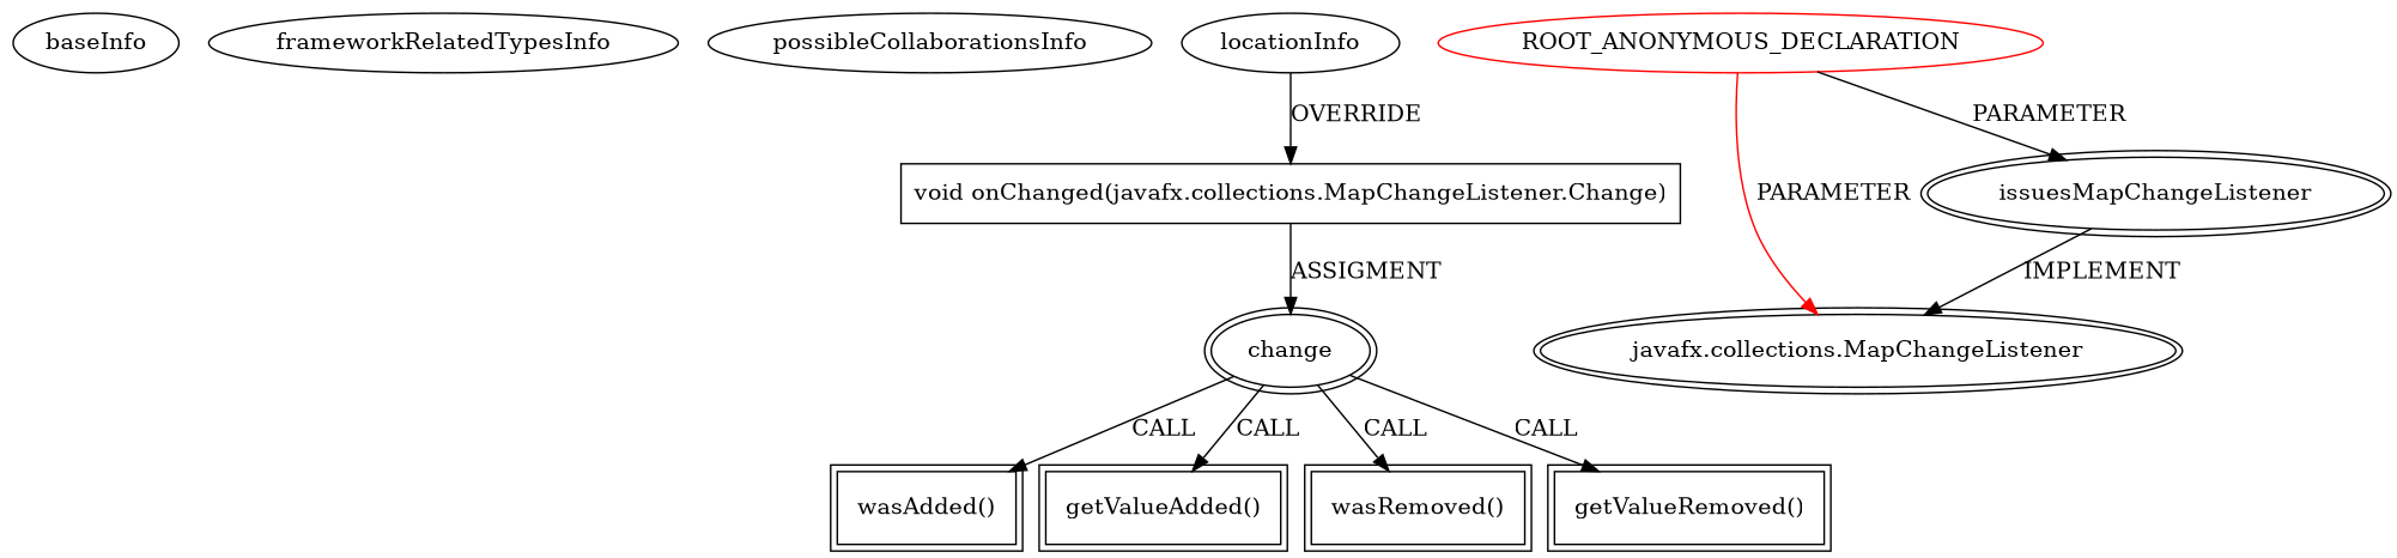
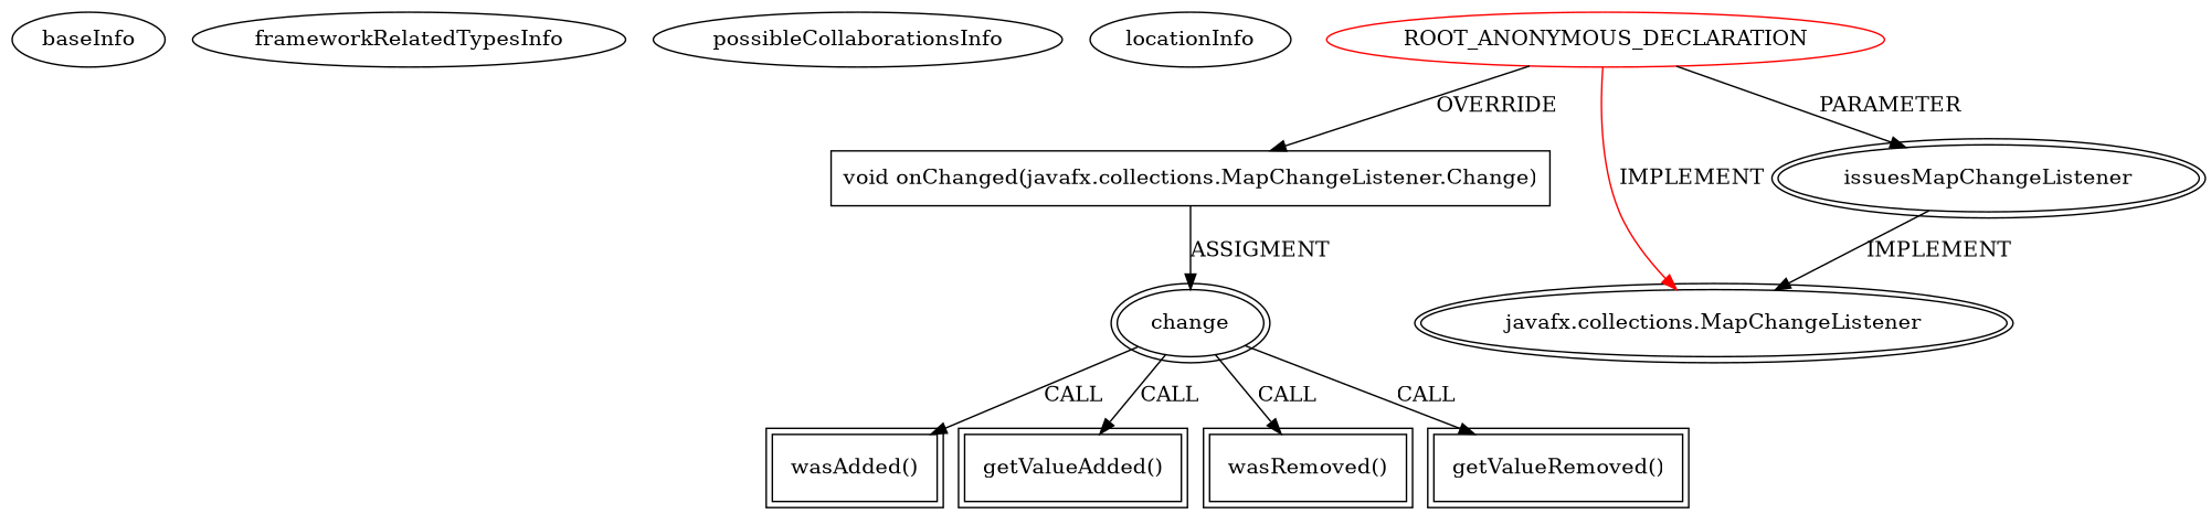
  digraph {
    node [isFrameworkType=true peripheries=2]
    baseInfo [category=extension_graph graphId=4091 isAnonymous=true possibleRelation=false isFrameworkType="" peripheries=""]
    frameworkRelatedTypesInfo [0="javafx.collections.MapChangeListener" isFrameworkType="" peripheries=""]
    possibleCollaborationsInfo [isFrameworkType="" peripheries=""]
    locationInfo [contextSignature=TrackingServiceStub filePath="/santi-gonzalez-javafx-tutos/javafx-tutos-master/IssueTrackingLite/src/issuetrackinglite/model/TrackingServiceStub.java" graphId=4091 projectName="santi-gonzalez-javafx-tutos" isFrameworkType="" peripheries=""]
    n5 [color=red isFrameworkType=false label=ROOT_ANONYMOUS_DECLARATION vertexType=ROOT_ANONYMOUS_DECLARATION peripheries=""]
    n6 [label="javafx.collections.MapChangeListener" vertexType=FRAMEWORK_INTERFACE_TYPE]
    n7 [label=issuesMapChangeListener vertexType=OUTSIDE_VARIABLE_EXPRESION]
    n8 [isFrameworkType=false label="void onChanged(javafx.collections.MapChangeListener.Change)" shape=box vertexType=OVERRIDING_METHOD_DECLARATION peripheries=""]
    n9 [label=change vertexType=PARAMETER_DECLARATION]
    n10 [label="wasAdded()" shape=box vertexType=INSIDE_CALL]
    n11 [label="getValueAdded()" shape=box vertexType=INSIDE_CALL]
    n12 [label="wasRemoved()" shape=box vertexType=INSIDE_CALL]
    n13 [label="getValueRemoved()" shape=box vertexType=INSIDE_CALL]
-   n5 -> n6 [color=red label=PARAMETER]
+   n5 -> n6 [color=red label=IMPLEMENT]
    n5 -> n7 [label=PARAMETER]
-   locationInfo -> n8 [label=OVERRIDE]
+   n5 -> n8 [label=OVERRIDE]
    n7 -> n6 [label=IMPLEMENT]
    n8 -> n9 [label=ASSIGMENT]
    n9 -> n10 [label=CALL]
    n9 -> n11 [label=CALL]
    n9 -> n12 [label=CALL]
    n9 -> n13 [label=CALL]
  }
